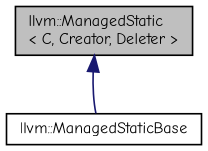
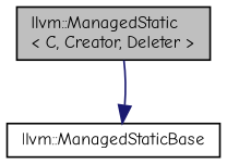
  digraph {
    fontname="Comic Neue"
    node [color=black fontname="Comic Neue" fontsize=10 shape=box]
    n1 [fillcolor=grey75 fontcolor=black height=0.2 label="llvm::ManagedStatic\l\< C, Creator, Deleter \>" style=filled width=0.4]
    n2 [height=0.2 label="llvm::ManagedStaticBase" width=0.4]
-   n1 -> n2 [color=midnightblue dir=back fontname="Comic Neue" fontsize=10 labelfontname=Helvetica labelfontsize=10 style=solid]
+   n2 -> n1 [color=midnightblue dir=back fontname="Comic Neue" fontsize=10 labelfontname=Helvetica labelfontsize=10 style=solid]
  }
